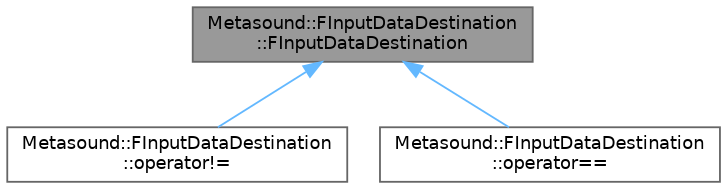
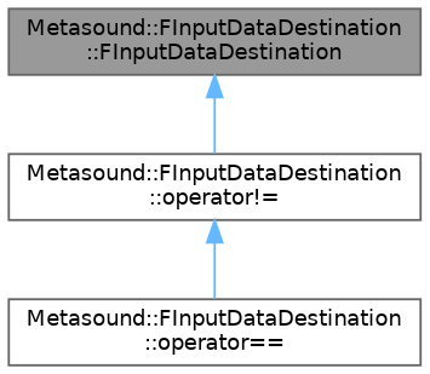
  digraph {
    rankdir=TB
    node [color=grey40 fillcolor=white fontname=Helvetica fontsize=10 shape=box style=filled]
    edge [color=steelblue1 dir=back fontname=Helvetica fontsize=10 labelfontname=Helvetica labelfontsize=10 style=solid]
    n1 [color=gray40 fillcolor=grey60 fontcolor=black height=0.2 label="Metasound::FInputDataDestination\l::FInputDataDestination" width=0.4]
    n2 [height=0.2 label="Metasound::FInputDataDestination\l::operator!=" width=0.4]
    n3 [height=0.2 label="Metasound::FInputDataDestination\l::operator==" width=0.4]
    n1 -> n2
-   n1 -> n3
+   n2 -> n3
  }
